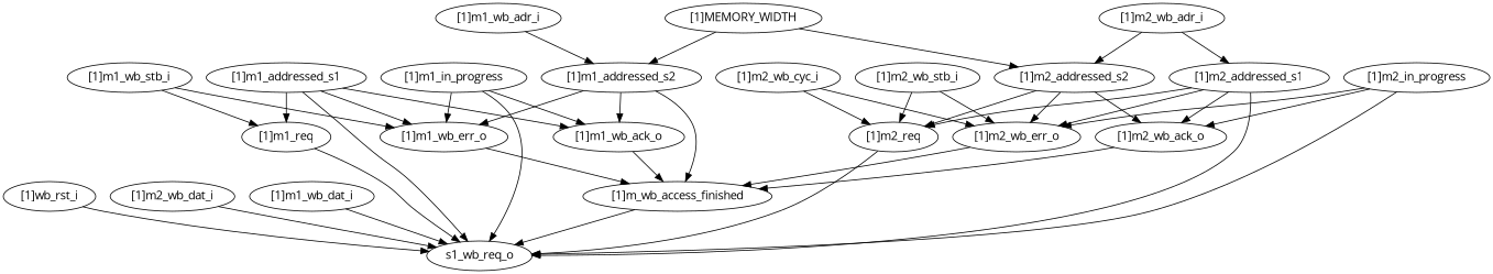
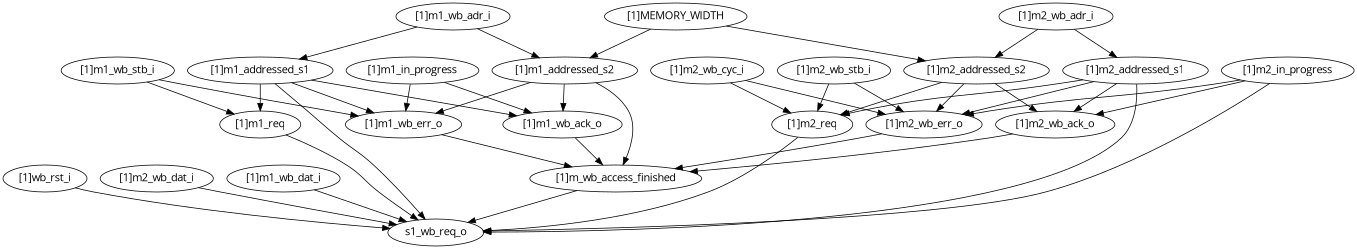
  strict digraph {
    fontname="Open Sans"
    node [complexity=10 fontname="Open Sans" importance=0.0967890750338 rank=0.00604931718961]
    edge [fontname="Open Sans"]
    "[1]wb_rst_i" [complexity=1 importance=0.0842612129327 rank=0.0842612129327]
    n2 [complexity=0 importance=0.023745479283 label=s1_wb_req_o rank=0.0]
    "[1]m2_wb_dat_i" [complexity=2 importance=0.0367702543668 rank=0.0183851271834]
    "[1]m1_wb_dat_i" [complexity=2 importance=0.0367702543668 rank=0.0183851271834]
    "[1]m2_req" [complexity=5 importance=0.0658551809292 rank=0.0131710361858]
    "[1]m_wb_access_finished" [complexity=5 importance=0.107951164479 rank=0.0215902328958]
    "[1]m1_wb_adr_i" [complexity=16]
    "[1]m1_addressed_s2" [complexity=15 importance=0.429250241846 rank=0.0286166827897]
    "[1]m1_addressed_s1" [complexity=15 importance=0.566363949455 rank=0.0377575966303]
    "[1]m1_wb_err_o" [importance=0.137113707609 rank=0.0137113707609]
    "[1]m1_wb_ack_o" [importance=0.126223150949 rank=0.0126223150949]
    "[1]m1_req" [complexity=5 importance=0.0658551809292 rank=0.0131710361858]
    "[1]m2_in_progress" [complexity=11 importance=0.57004371074 rank=0.0518221555218]
    "[1]m2_wb_err_o" [importance=0.137113707609 rank=0.0137113707609]
    "[1]m2_wb_ack_o" [importance=0.126223150949 rank=0.0126223150949]
    "[1]m1_in_progress" [complexity=11 importance=0.57004371074 rank=0.0518221555218]
    "[1]MEMORY_WIDTH" [complexity=16]
    "[1]m2_addressed_s2" [importance=0.0837642999499 rank=0.00837642999499]
    "[1]m1_wb_stb_i" [complexity=14 importance=0.287252190301 rank=0.0205180135929]
    "[1]m2_wb_adr_i" [complexity=16]
    "[1]m2_addressed_s1" [importance=0.0837642999499 rank=0.00837642999499]
    "[1]m2_wb_stb_i" [importance=0.0788799560131 rank=0.00788799560131]
    "[1]m2_wb_cyc_i" [importance=0.0788799560131 rank=0.00788799560131]
    "[1]wb_rst_i" -> n2
    "[1]m2_wb_dat_i" -> n2
    "[1]m1_wb_dat_i" -> n2
    "[1]m2_req" -> n2
    "[1]m_wb_access_finished" -> n2
    "[1]m1_wb_adr_i" -> "[1]m1_addressed_s2"
+   "[1]m1_wb_adr_i" -> "[1]m1_addressed_s1"
    "[1]m1_addressed_s2" -> "[1]m_wb_access_finished"
    "[1]m1_addressed_s2" -> "[1]m1_wb_err_o"
    "[1]m1_addressed_s2" -> "[1]m1_wb_ack_o"
    "[1]m1_addressed_s1" -> n2
    "[1]m1_addressed_s1" -> "[1]m1_wb_err_o"
    "[1]m1_addressed_s1" -> "[1]m1_wb_ack_o"
    "[1]m1_addressed_s1" -> "[1]m1_req"
    "[1]m1_wb_err_o" -> "[1]m_wb_access_finished"
    "[1]m1_wb_ack_o" -> "[1]m_wb_access_finished"
    "[1]m1_req" -> n2
    "[1]m2_in_progress" -> n2
    "[1]m2_in_progress" -> "[1]m2_wb_err_o"
    "[1]m2_in_progress" -> "[1]m2_wb_ack_o"
    "[1]m2_wb_err_o" -> "[1]m_wb_access_finished"
    "[1]m2_wb_ack_o" -> "[1]m_wb_access_finished"
-   "[1]m1_in_progress" -> n2
    "[1]m1_in_progress" -> "[1]m1_wb_err_o"
    "[1]m1_in_progress" -> "[1]m1_wb_ack_o"
    "[1]MEMORY_WIDTH" -> "[1]m1_addressed_s2"
    "[1]MEMORY_WIDTH" -> "[1]m2_addressed_s2"
    "[1]m2_addressed_s2" -> "[1]m2_req"
    "[1]m2_addressed_s2" -> "[1]m2_wb_err_o"
    "[1]m2_addressed_s2" -> "[1]m2_wb_ack_o"
    "[1]m1_wb_stb_i" -> "[1]m1_wb_err_o"
    "[1]m1_wb_stb_i" -> "[1]m1_req"
    "[1]m2_wb_adr_i" -> "[1]m2_addressed_s2"
    "[1]m2_wb_adr_i" -> "[1]m2_addressed_s1"
    "[1]m2_addressed_s1" -> n2
    "[1]m2_addressed_s1" -> "[1]m2_req"
    "[1]m2_addressed_s1" -> "[1]m2_wb_err_o"
    "[1]m2_addressed_s1" -> "[1]m2_wb_ack_o"
    "[1]m2_wb_stb_i" -> "[1]m2_req"
    "[1]m2_wb_stb_i" -> "[1]m2_wb_err_o"
    "[1]m2_wb_cyc_i" -> "[1]m2_req"
    "[1]m2_wb_cyc_i" -> "[1]m2_wb_err_o"
  }
